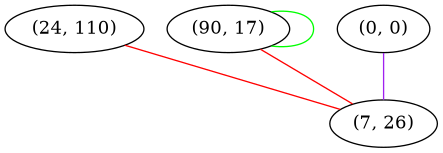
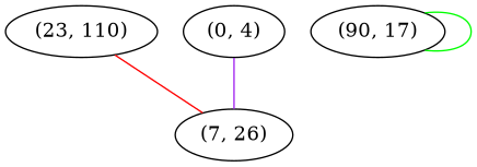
  graph {
    edge [color=red weight=1]
-   "(23, 110)" [label="(24, 110)"]
+   "(23, 110)"
    "(7, 26)"
    "(90, 17)"
-   "(0, 0)"
+   "(0, 0)" [label="(0, 4)"]
    "(23, 110)" -- "(7, 26)"
-   "(90, 17)" -- "(7, 26)"
    "(90, 17)" -- "(90, 17)" [color=green weight=2]
    "(0, 0)" -- "(7, 26)" [color=purple weight=4]
  }
